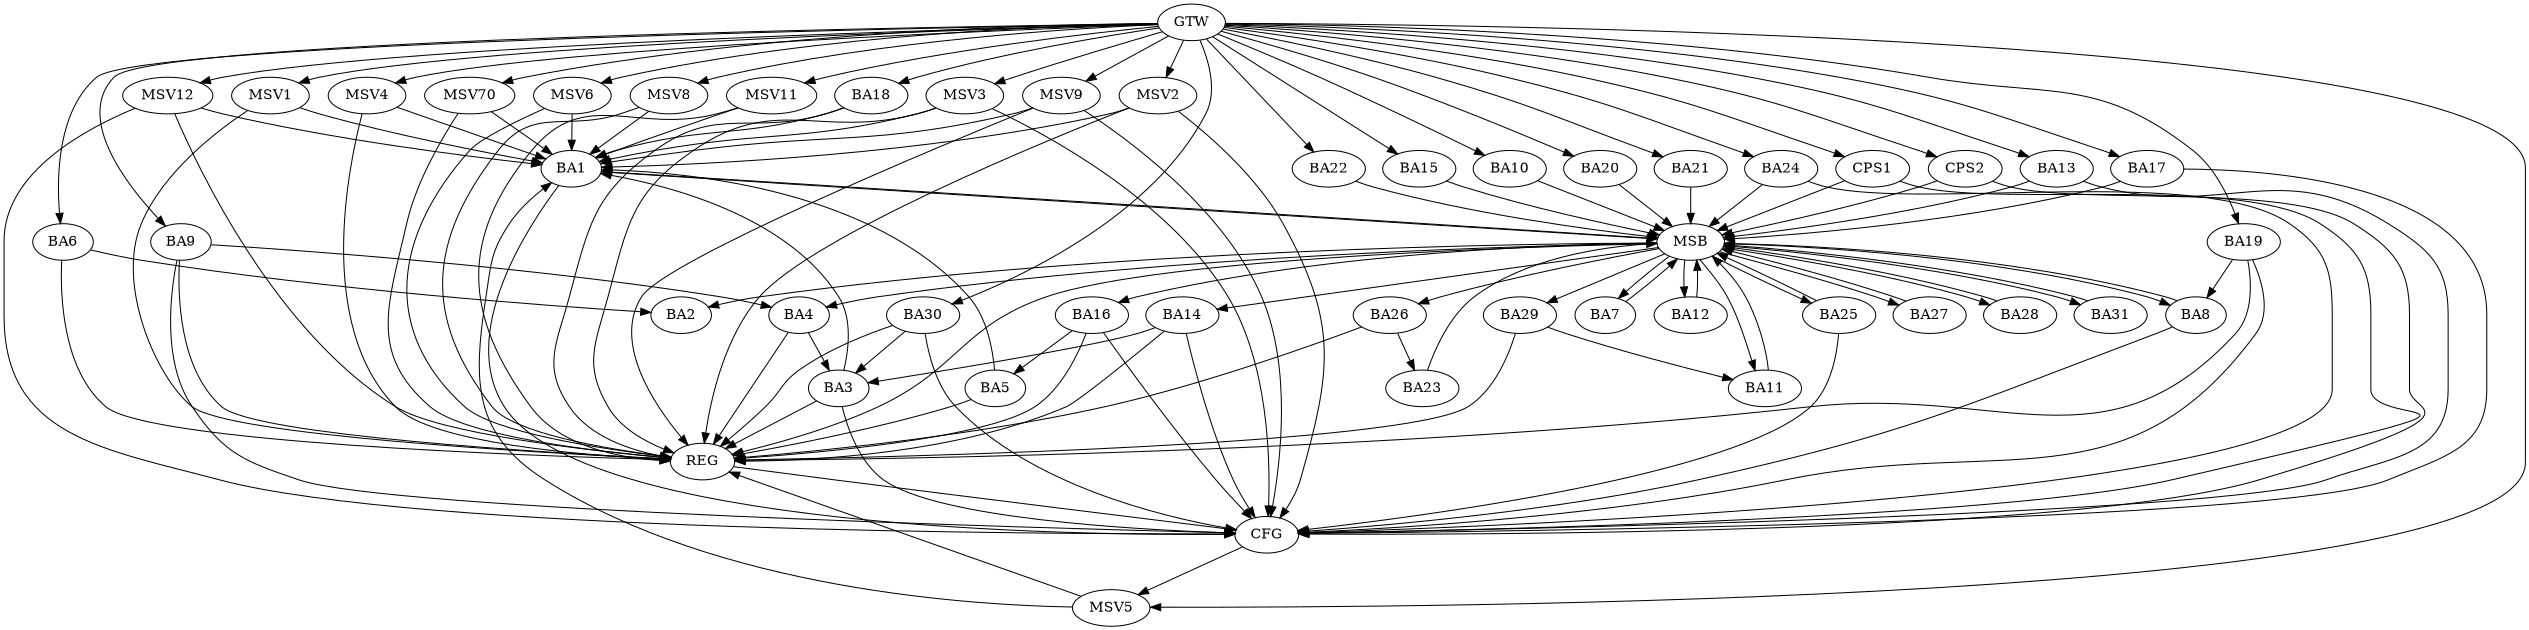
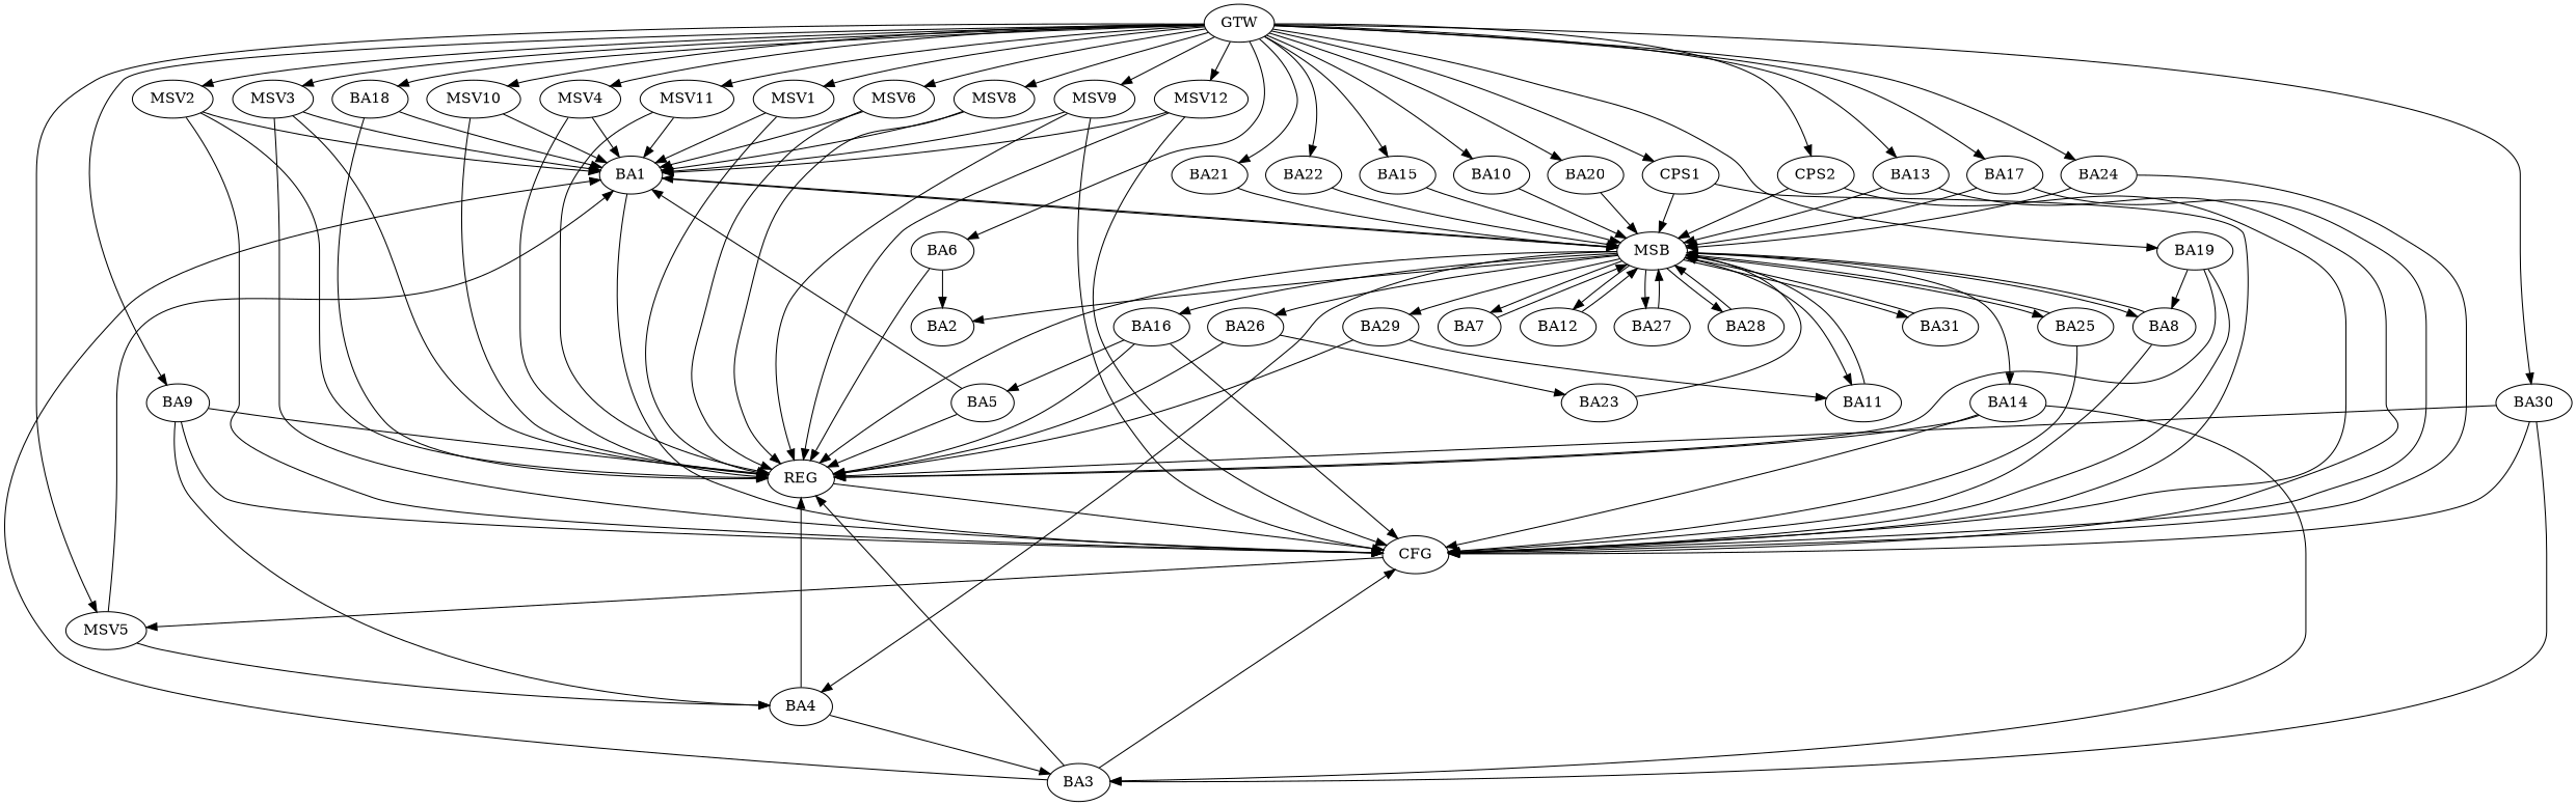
  strict digraph {
    n1 [label=BA1]
    n2 [label=MSB]
    n3 [label=CFG]
    n4 [label=BA2]
    n5 [label=REG]
    n6 [label=BA4]
    n7 [label=BA7]
    n8 [label=BA8]
    n9 [label=BA11]
    n10 [label=BA12]
    n11 [label=BA14]
    n12 [label=BA16]
    n13 [label=BA25]
    n14 [label=BA26]
    n15 [label=BA27]
    n16 [label=BA28]
    n17 [label=BA29]
    n18 [label=BA31]
    n19 [label=MSV5]
    n20 [label=BA3]
    n21 [label=BA5]
    n22 [label=BA6]
    n23 [label=BA9]
    n24 [label=BA10]
    n25 [label=BA13]
    n26 [label=BA15]
    n27 [label=BA17]
    n28 [label=BA18]
    n29 [label=BA19]
    n30 [label=BA20]
    n31 [label=BA21]
    n32 [label=BA22]
    n33 [label=BA23]
    n34 [label=BA24]
    n35 [label=BA30]
    n36 [label=CPS1]
    n37 [label=CPS2]
    n38 [label=GTW]
    n39 [label=MSV1]
    n40 [label=MSV2]
    n41 [label=MSV3]
    n42 [label=MSV4]
    n43 [label=MSV6]
    n44 [label=MSV8]
    n45 [label=MSV9]
-   n46 [label=MSV70]
+   n46 [label=MSV10]
    n47 [label=MSV11]
    n48 [label=MSV12]
    n1 -> n2
    n1 -> n3
    n2 -> n1
    n2 -> n4
    n2 -> n5
    n2 -> n6
    n2 -> n7
    n2 -> n8
    n2 -> n9
    n2 -> n10
    n2 -> n11
    n2 -> n12
    n2 -> n13
    n2 -> n14
    n2 -> n15
    n2 -> n16
    n2 -> n17
    n2 -> n18
    n3 -> n19
    n5 -> n3
    n6 -> n5
    n6 -> n20
    n7 -> n2
    n8 -> n2
    n8 -> n3
    n9 -> n2
    n10 -> n2
    n11 -> n3
    n11 -> n5
    n11 -> n20
    n12 -> n3
    n12 -> n5
    n12 -> n21
    n13 -> n2
    n13 -> n3
    n14 -> n5
    n14 -> n33
    n15 -> n2
    n16 -> n2
    n17 -> n5
    n17 -> n9
    n18 -> n2
    n19 -> n1
-   n19 -> n5
+   n19 -> n6
    n20 -> n1
    n20 -> n3
    n20 -> n5
    n21 -> n1
    n21 -> n5
    n22 -> n4
    n22 -> n5
    n23 -> n3
    n23 -> n5
    n23 -> n6
    n24 -> n2
    n25 -> n2
    n25 -> n3
    n26 -> n2
    n27 -> n2
    n27 -> n3
    n28 -> n1
    n28 -> n5
    n29 -> n3
    n29 -> n5
    n29 -> n8
    n30 -> n2
    n31 -> n2
    n32 -> n2
    n33 -> n2
    n34 -> n2
    n34 -> n3
    n35 -> n3
    n35 -> n5
    n35 -> n20
    n36 -> n2
    n36 -> n3
    n37 -> n2
    n37 -> n3
    n38 -> n19
    n38 -> n22
    n38 -> n23
    n38 -> n24
    n38 -> n25
    n38 -> n26
    n38 -> n27
    n38 -> n28
    n38 -> n29
    n38 -> n30
    n38 -> n31
    n38 -> n32
    n38 -> n34
    n38 -> n35
    n38 -> n36
    n38 -> n37
    n38 -> n39
    n38 -> n40
    n38 -> n41
    n38 -> n42
    n38 -> n43
    n38 -> n44
    n38 -> n45
    n38 -> n46
    n38 -> n47
    n38 -> n48
    n39 -> n1
    n39 -> n5
    n40 -> n1
    n40 -> n3
    n40 -> n5
    n41 -> n1
    n41 -> n3
    n41 -> n5
    n42 -> n1
    n42 -> n5
    n43 -> n1
    n43 -> n5
    n44 -> n1
    n44 -> n5
    n45 -> n1
    n45 -> n3
    n45 -> n5
    n46 -> n1
    n46 -> n5
    n47 -> n1
    n47 -> n5
    n48 -> n1
    n48 -> n3
    n48 -> n5
  }
